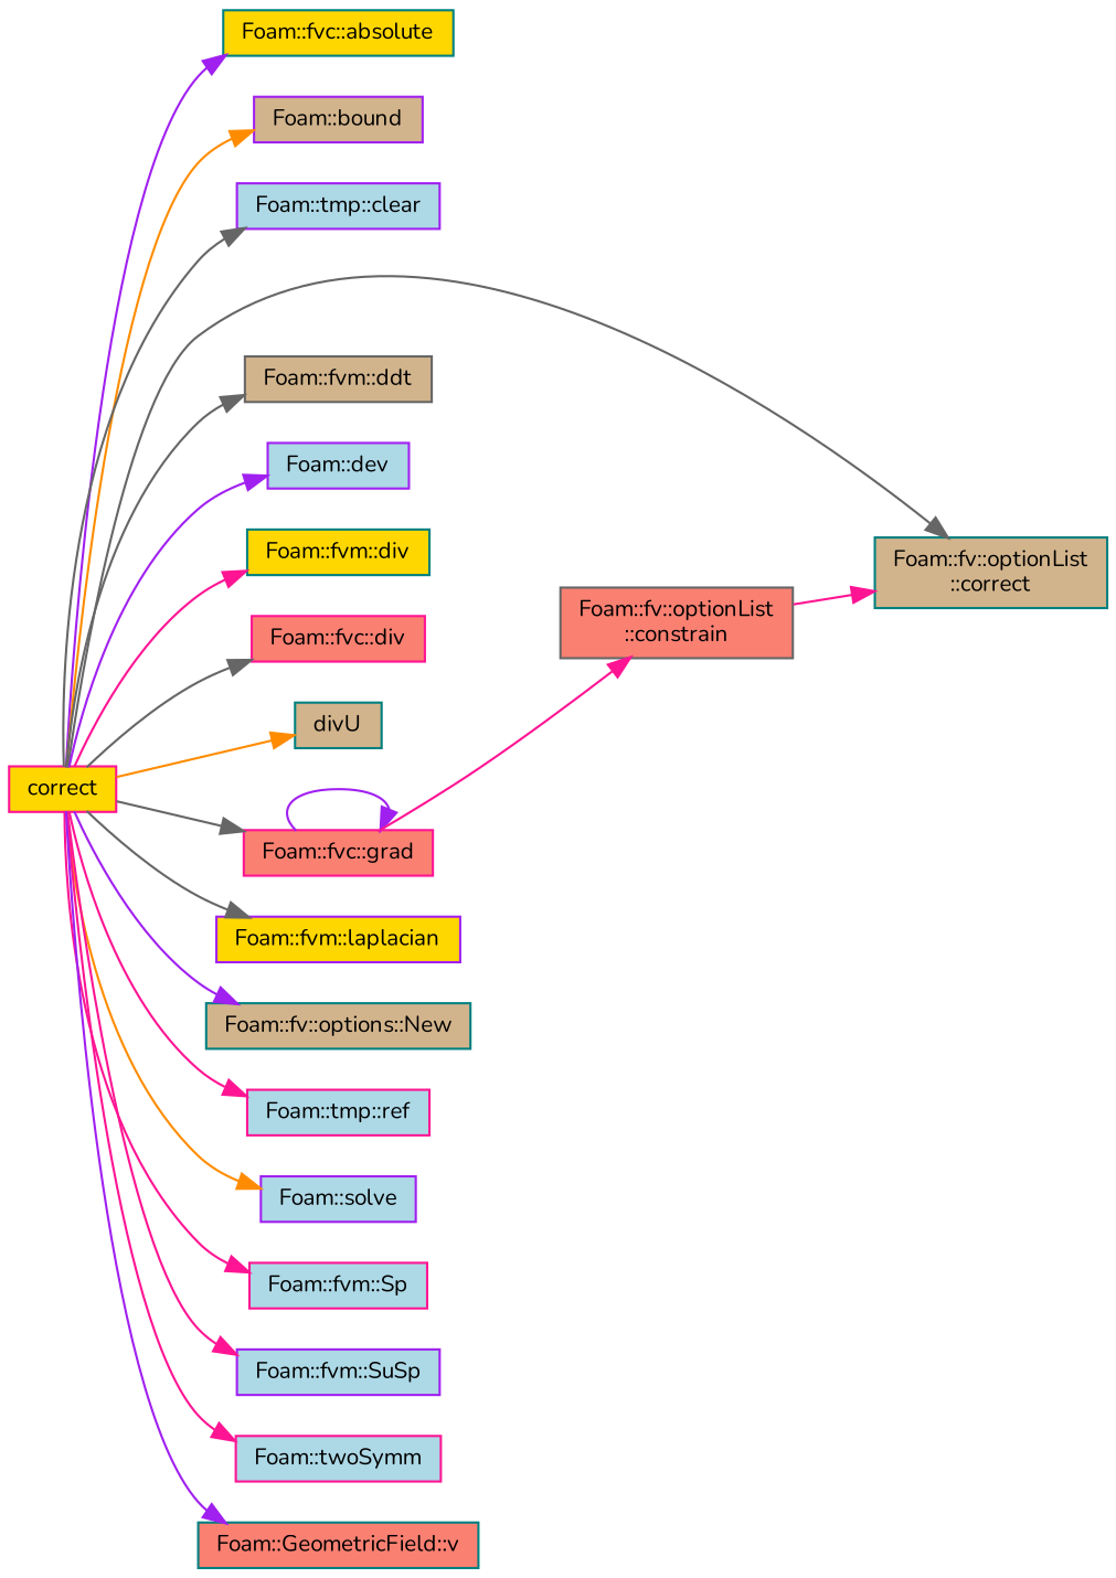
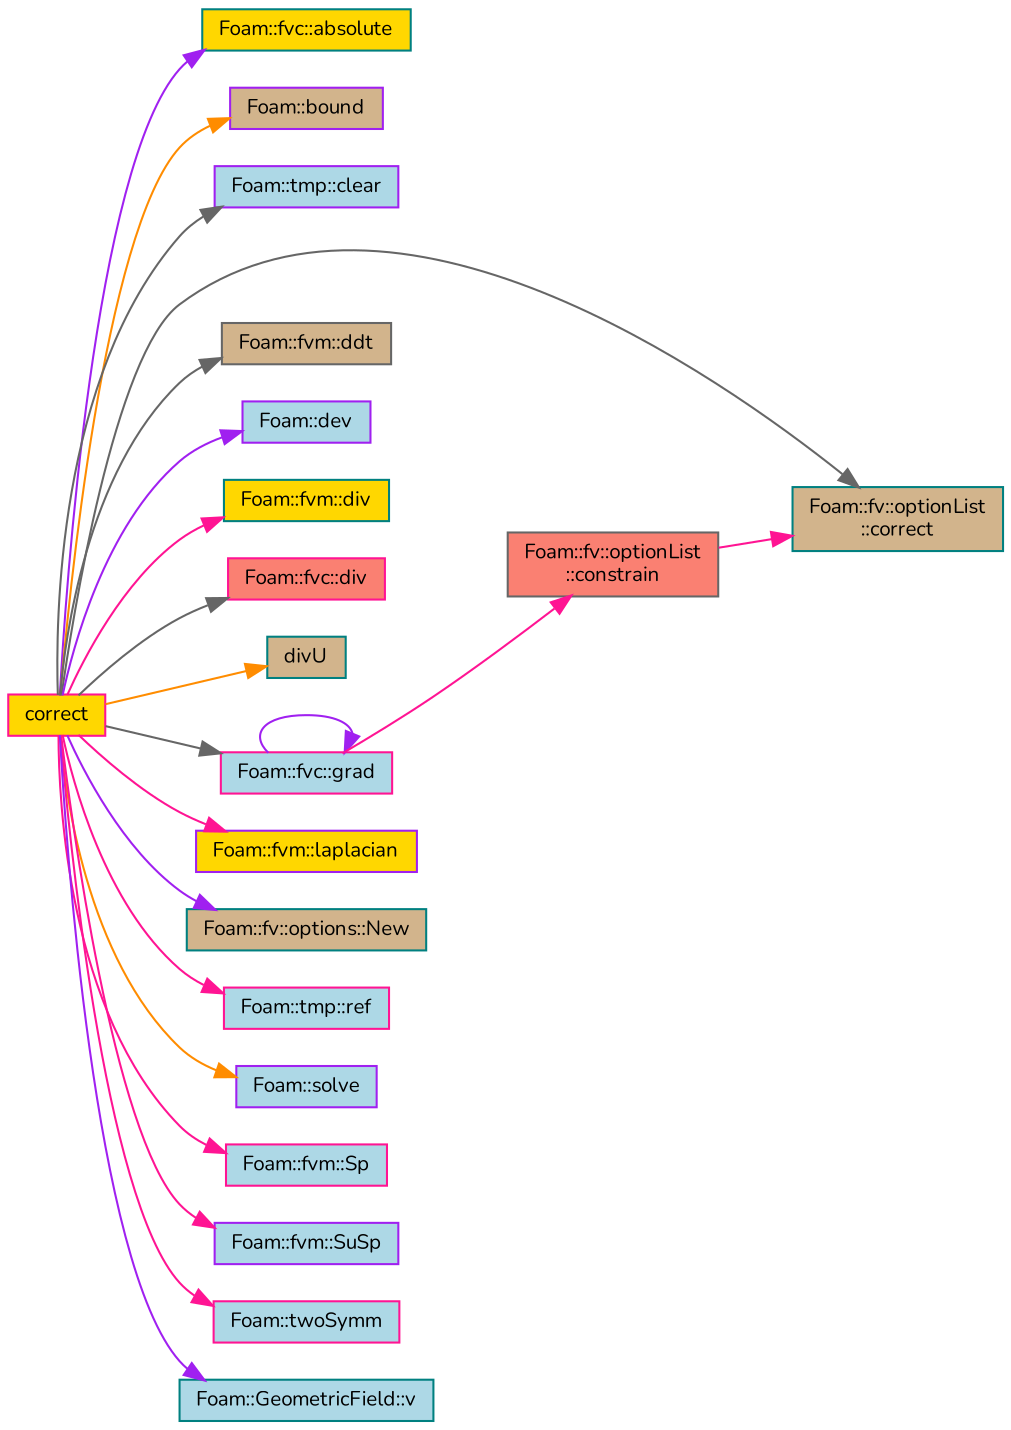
  digraph {
    fontname=Nunito
    rankdir=LR
    node [color=deeppink fillcolor=lightblue fontname=Nunito fontsize=10 shape=record style=filled]
    edge [color=deeppink fontname=Nunito fontsize=10 labelfontname=Helvetica labelfontsize=10 style=solid]
    n1 [fillcolor=gold fontcolor=black height=0.2 label=correct width=0.4]
    n2 [color=teal fillcolor=gold height=0.2 label="Foam::fvc::absolute" width=0.4]
    n3 [color=purple fillcolor=tan height=0.2 label="Foam::bound" width=0.4]
    n4 [color=purple height=0.2 label="Foam::tmp::clear" width=0.4]
    n5 [color=teal fillcolor=tan height=0.2 label="Foam::fv::optionList\l::correct" width=0.4]
    n6 [color=gray40 fillcolor=tan height=0.2 label="Foam::fvm::ddt" width=0.4]
    n7 [color=purple height=0.2 label="Foam::dev" width=0.4]
    n8 [color=teal fillcolor=gold height=0.2 label="Foam::fvm::div" width=0.4]
    n9 [fillcolor=salmon height=0.2 label="Foam::fvc::div" width=0.4]
    n10 [color=teal fillcolor=tan height=0.2 label=divU width=0.4]
-   n11 [fillcolor=salmon height=0.2 label="Foam::fvc::grad" width=0.4]
+   n11 [height=0.2 label="Foam::fvc::grad" width=0.4]
    n12 [color=purple fillcolor=gold height=0.2 label="Foam::fvm::laplacian" width=0.4]
    n13 [color=teal fillcolor=tan height=0.2 label="Foam::fv::options::New" width=0.4]
    n14 [height=0.2 label="Foam::tmp::ref" width=0.4]
    n15 [color=purple height=0.2 label="Foam::solve" width=0.4]
    n16 [height=0.2 label="Foam::fvm::Sp" width=0.4]
    n17 [color=purple height=0.2 label="Foam::fvm::SuSp" width=0.4]
    n18 [height=0.2 label="Foam::twoSymm" width=0.4]
-   n19 [color=teal fillcolor=salmon height=0.2 label="Foam::GeometricField::v" width=0.4]
+   n19 [color=teal height=0.2 label="Foam::GeometricField::v" width=0.4]
    n20 [color=gray40 fillcolor=salmon height=0.2 label="Foam::fv::optionList\l::constrain" width=0.4]
    n1 -> n2 [color=purple]
    n1 -> n3 [color=darkorange]
    n1 -> n4 [color=gray40]
    n1 -> n5 [color=gray40]
    n1 -> n6 [color=gray40]
    n1 -> n7 [color=purple]
    n1 -> n8
    n1 -> n9 [color=gray40]
    n1 -> n10 [color=darkorange]
    n1 -> n11 [color=gray40]
-   n1 -> n12 [color=gray40]
+   n1 -> n12
    n1 -> n13 [color=purple]
    n1 -> n14
    n1 -> n15 [color=darkorange]
    n1 -> n16
    n1 -> n17
    n1 -> n18
    n1 -> n19 [color=purple]
    n11 -> n11 [color=purple]
    n11 -> n20
    n20 -> n5
  }
